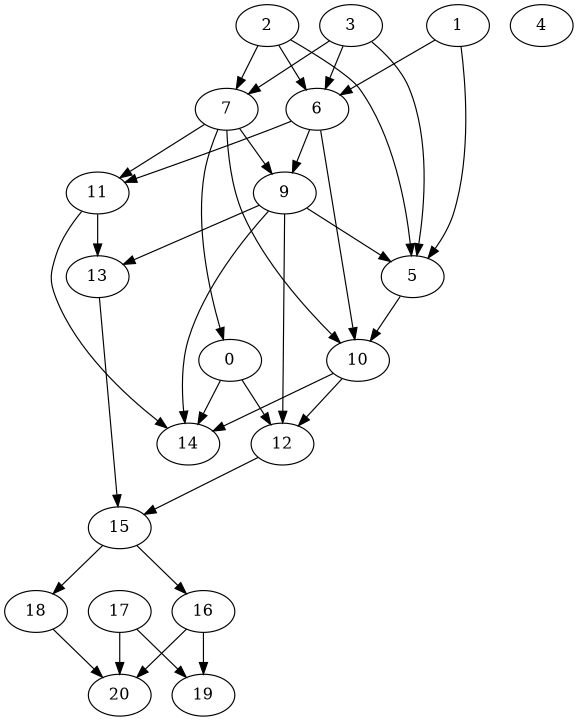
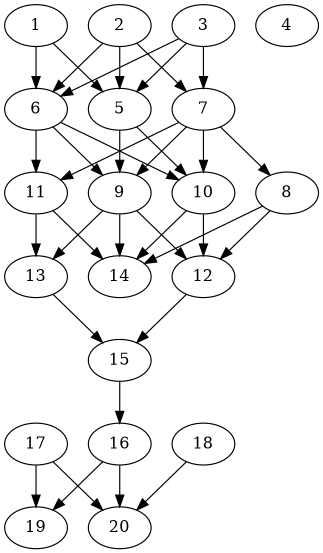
  digraph {
    node [alpha=0.06]
    1 [expect_size=17324032]
    5 [alpha=0.18 expect_size=45378560]
    6 [alpha=0.01 expect_size=14381056]
    9 [alpha=0.14 expect_size=29869056]
    10 [alpha=0.04 expect_size=12457984]
    11 [alpha=0.01 expect_size=47442944]
    12 [alpha=0.00 expect_size=13934592]
    14 [alpha=0.12 expect_size=14866432]
    13 [alpha=0.05 expect_size=43414528]
    2 [alpha=0.12 expect_size=45986816]
    7 [alpha=0.09 expect_size=6952960]
-   8 [alpha=0.15 expect_size=35582976 label=0]
+   8 [alpha=0.15 expect_size=35582976]
    3 [alpha=0.08 expect_size=10052608]
    4 [alpha=0.02 expect_size=28313600]
    15 [alpha=0.17 expect_size=19326976]
    16 [alpha=0.09 expect_size=15501312]
    18 [alpha=0.16 expect_size=38277120]
    19 [alpha=0.11 expect_size=27525120]
    20 [expect_size=13619200]
    17 [alpha=0.17 expect_size=17564672]
    1 -> 5
    1 -> 6
-   9 -> 5
+   5 -> 9
    5 -> 10
    6 -> 9
    6 -> 10
    6 -> 11
    9 -> 12
    9 -> 14
    9 -> 13
    10 -> 12
    10 -> 14
    11 -> 14
    11 -> 13
    12 -> 15
    13 -> 15
    2 -> 5
    2 -> 6
    2 -> 7
    7 -> 9
    7 -> 10
    7 -> 11
    7 -> 8
    8 -> 12
    8 -> 14
    3 -> 5
    3 -> 6
    3 -> 7
    15 -> 16
-   15 -> 18
    16 -> 19
    16 -> 20
    18 -> 20
    17 -> 19
    17 -> 20
  }
